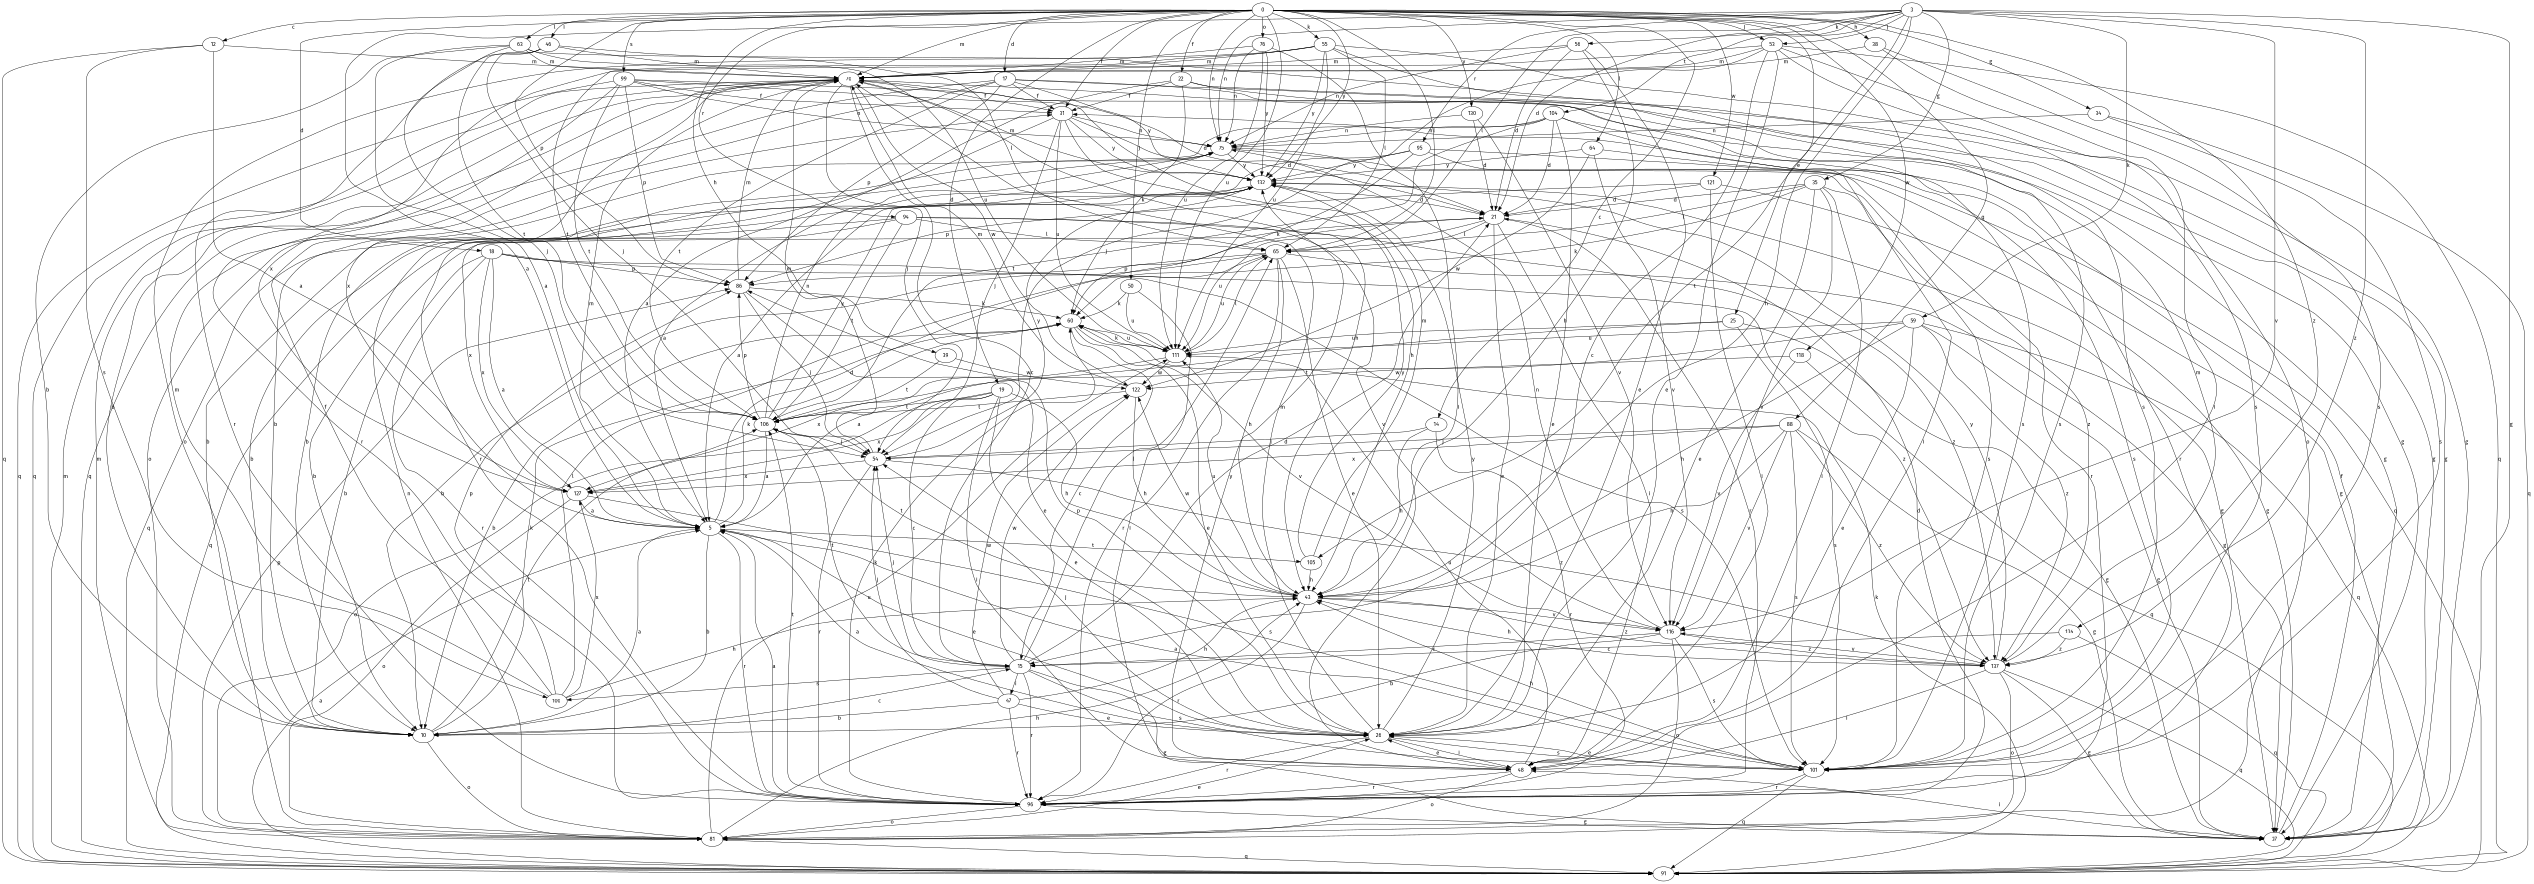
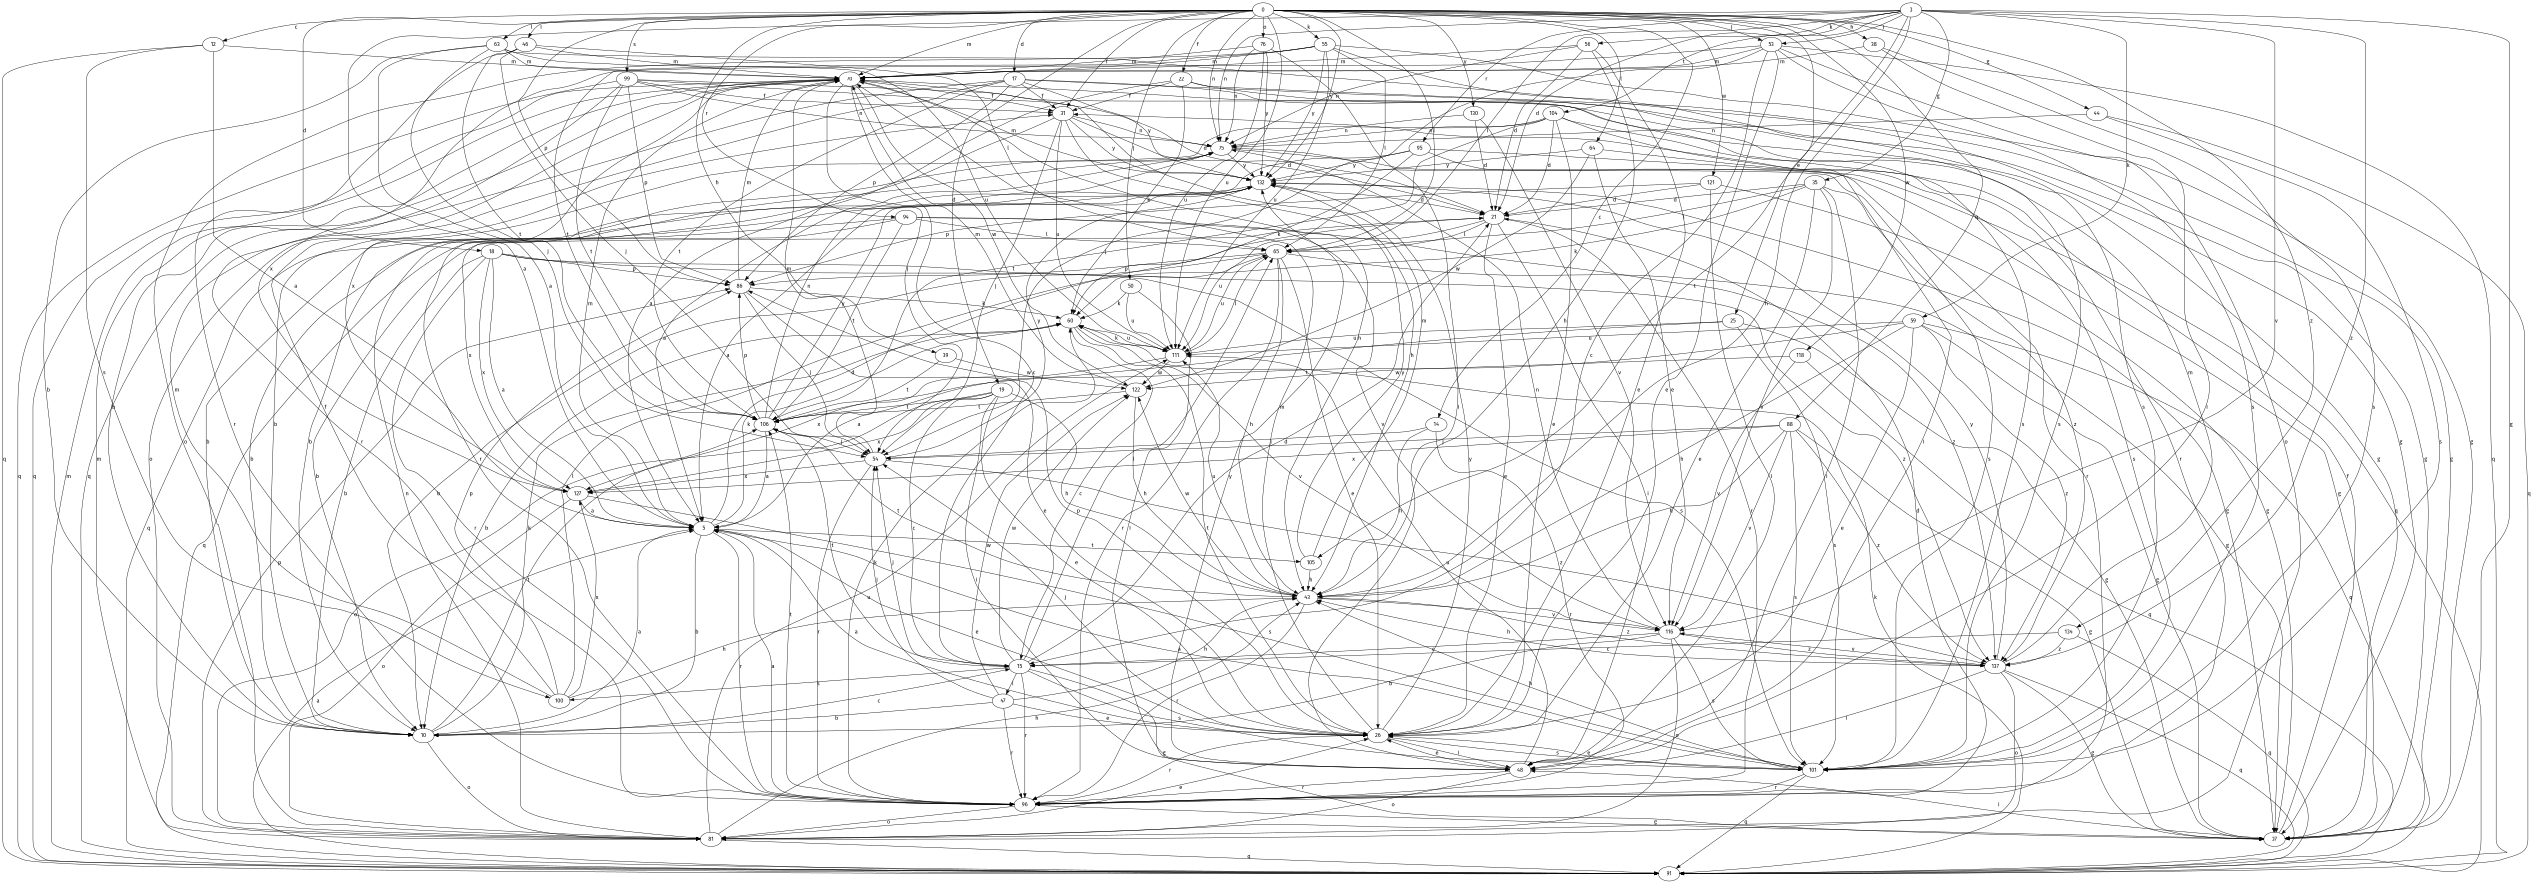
  strict digraph {
    fontname="Fira Sans"
    node [fontname="Fira Sans"]
    edge [fontname="Fira Sans"]
    0
    12
    14
    17
    18
    19
    25
    n8 [label=22]
    31
-   34
+   34 [label=44]
    38
    39
    46
    50
    53
    55
    63
    64
    65
    70
    75
    76
    86
    88
    94
    99
    111
    118
    121
    130
    132
    134
    5
    91
    100
    43
    96
    54
    37
    81
    106
    101
    137
    10
    127
    26
    15
    48
    60
    21
    122
    116
    3
    35
    56
    59
    95
    104
    105
    47
    0 -> 12 [label=c]
    0 -> 14 [label=c]
    0 -> 17 [label=d]
    0 -> 18 [label=d]
    0 -> 19 [label=d]
    0 -> 25 [label=e]
    0 -> n8 [label=f]
    0 -> 31 [label=f]
    0 -> 34 [label=g]
    0 -> 38 [label=h]
    0 -> 39 [label=h]
    0 -> 46 [label=i]
    0 -> 50 [label=j]
    0 -> 53 [label=j]
    0 -> 55 [label=k]
    0 -> 63 [label=l]
    0 -> 64 [label=l]
    0 -> 65 [label=l]
    0 -> 70 [label=m]
    0 -> 75 [label=n]
    0 -> 76 [label=o]
    0 -> 86 [label=p]
    0 -> 88 [label=q]
    0 -> 94 [label=r]
    0 -> 99 [label=s]
    0 -> 111 [label=u]
    0 -> 118 [label=w]
    0 -> 121 [label=w]
    0 -> 130 [label=y]
    0 -> 132 [label=y]
    0 -> 134 [label=z]
    12 -> 70 [label=m]
    12 -> 5 [label=a]
    12 -> 91 [label=q]
    12 -> 100 [label=s]
    14 -> 43 [label=h]
    14 -> 96 [label=r]
    14 -> 54 [label=j]
    17 -> 31 [label=f]
    17 -> 86 [label=p]
    17 -> 132 [label=y]
    17 -> 91 [label=q]
    17 -> 37 [label=g]
    17 -> 81 [label=o]
    17 -> 106 [label=t]
    17 -> 101 [label=s]
    18 -> 86 [label=p]
    18 -> 5 [label=a]
    18 -> 96 [label=r]
    18 -> 101 [label=s]
    18 -> 137 [label=z]
    18 -> 10 [label=b]
    18 -> 127 [label=x]
    19 -> 43 [label=h]
    19 -> 81 [label=o]
    19 -> 106 [label=t]
    19 -> 127 [label=x]
    19 -> 26 [label=e]
    19 -> 15 [label=c]
    19 -> 48 [label=i]
    25 -> 111 [label=u]
    25 -> 5 [label=a]
    25 -> 37 [label=g]
    25 -> 101 [label=s]
    n8 -> 31 [label=f]
    n8 -> 5 [label=a]
    n8 -> 37 [label=g]
    n8 -> 101 [label=s]
    n8 -> 60 [label=k]
    31 -> 75 [label=n]
    31 -> 111 [label=u]
    31 -> 132 [label=y]
    31 -> 43 [label=h]
    31 -> 96 [label=r]
    31 -> 54 [label=j]
    31 -> 21 [label=d]
    34 -> 75 [label=n]
    34 -> 91 [label=q]
    34 -> 101 [label=s]
    38 -> 70 [label=m]
    38 -> 101 [label=s]
    38 -> 48 [label=i]
    39 -> 106 [label=t]
    39 -> 122 [label=w]
    46 -> 65 [label=l]
    46 -> 70 [label=m]
    46 -> 96 [label=r]
    46 -> 54 [label=j]
    46 -> 106 [label=t]
    50 -> 111 [label=u]
    50 -> 48 [label=i]
    50 -> 60 [label=k]
    53 -> 70 [label=m]
    53 -> 91 [label=q]
    53 -> 54 [label=j]
    53 -> 81 [label=o]
    53 -> 101 [label=s]
    53 -> 127 [label=x]
    53 -> 26 [label=e]
    53 -> 15 [label=c]
    55 -> 65 [label=l]
    55 -> 70 [label=m]
    55 -> 111 [label=u]
    55 -> 132 [label=y]
    55 -> 37 [label=g]
    55 -> 81 [label=o]
    55 -> 106 [label=t]
    55 -> 101 [label=s]
    63 -> 70 [label=m]
    63 -> 111 [label=u]
    63 -> 5 [label=a]
    63 -> 54 [label=j]
    63 -> 37 [label=g]
    63 -> 10 [label=b]
    64 -> 132 [label=y]
    64 -> 101 [label=s]
    64 -> 122 [label=w]
-   64 -> 116 [label=v]
+   64 -> 116 [label=e]
    65 -> 86 [label=p]
    65 -> 111 [label=u]
    65 -> 43 [label=h]
    65 -> 96 [label=r]
    65 -> 37 [label=g]
    65 -> 10 [label=b]
    65 -> 26 [label=e]
    70 -> 31 [label=f]
    70 -> 91 [label=q]
    70 -> 43 [label=h]
    70 -> 54 [label=j]
    70 -> 10 [label=b]
    70 -> 127 [label=x]
    70 -> 15 [label=c]
    70 -> 122 [label=w]
    75 -> 132 [label=y]
    75 -> 5 [label=a]
    75 -> 37 [label=g]
    75 -> 101 [label=s]
    75 -> 10 [label=b]
    76 -> 70 [label=m]
    76 -> 75 [label=n]
    76 -> 111 [label=u]
    76 -> 132 [label=y]
    76 -> 48 [label=i]
    86 -> 70 [label=m]
    86 -> 54 [label=j]
    86 -> 26 [label=e]
    86 -> 60 [label=k]
    88 -> 43 [label=h]
    88 -> 54 [label=j]
    88 -> 37 [label=g]
    88 -> 101 [label=s]
    88 -> 137 [label=z]
    88 -> 127 [label=x]
    88 -> 116 [label=v]
    94 -> 65 [label=l]
    94 -> 91 [label=q]
    94 -> 106 [label=t]
    94 -> 137 [label=z]
    94 -> 127 [label=x]
    94 -> 116 [label=v]
    99 -> 31 [label=f]
    99 -> 75 [label=n]
    99 -> 86 [label=p]
    99 -> 91 [label=q]
    99 -> 96 [label=r]
    99 -> 37 [label=g]
    99 -> 106 [label=t]
    99 -> 21 [label=d]
    111 -> 65 [label=l]
    111 -> 127 [label=x]
    111 -> 60 [label=k]
    111 -> 122 [label=w]
    118 -> 91 [label=q]
    118 -> 122 [label=w]
    118 -> 116 [label=v]
    121 -> 86 [label=p]
    121 -> 37 [label=g]
    121 -> 48 [label=i]
    121 -> 21 [label=d]
    130 -> 75 [label=n]
    130 -> 21 [label=d]
    130 -> 116 [label=v]
    132 -> 70 [label=m]
    132 -> 5 [label=a]
    132 -> 91 [label=q]
    132 -> 37 [label=g]
    132 -> 10 [label=b]
    132 -> 21 [label=d]
    134 -> 91 [label=q]
    134 -> 137 [label=z]
    134 -> 15 [label=c]
    5 -> 70 [label=m]
    5 -> 96 [label=r]
    5 -> 10 [label=b]
    5 -> 26 [label=e]
    5 -> 60 [label=k]
    5 -> 21 [label=d]
    5 -> 105 [label=t]
    91 -> 70 [label=m]
    91 -> 5 [label=a]
    91 -> 60 [label=k]
    100 -> 31 [label=f]
    100 -> 65 [label=l]
    100 -> 70 [label=m]
    100 -> 86 [label=p]
    100 -> 43 [label=h]
    100 -> 127 [label=x]
    43 -> 111 [label=u]
    43 -> 96 [label=r]
    43 -> 106 [label=t]
    43 -> 137 [label=z]
    43 -> 122 [label=w]
    43 -> 116 [label=v]
    96 -> 5 [label=a]
    96 -> 37 [label=g]
    96 -> 81 [label=o]
    96 -> 106 [label=t]
    96 -> 60 [label=k]
    96 -> 21 [label=d]
    54 -> 70 [label=m]
    54 -> 132 [label=y]
    54 -> 96 [label=r]
    54 -> 137 [label=z]
    54 -> 127 [label=x]
    37 -> 31 [label=f]
    37 -> 48 [label=i]
    81 -> 70 [label=m]
    81 -> 75 [label=n]
    81 -> 86 [label=p]
    81 -> 111 [label=u]
    81 -> 91 [label=q]
    81 -> 43 [label=h]
    81 -> 26 [label=e]
    106 -> 75 [label=n]
    106 -> 86 [label=p]
    106 -> 132 [label=y]
    106 -> 5 [label=a]
    106 -> 54 [label=j]
    101 -> 5 [label=a]
    101 -> 91 [label=q]
    101 -> 43 [label=h]
    101 -> 96 [label=r]
    101 -> 26 [label=e]
    137 -> 70 [label=m]
    137 -> 132 [label=y]
    137 -> 91 [label=q]
    137 -> 43 [label=h]
    137 -> 37 [label=g]
    137 -> 81 [label=o]
    137 -> 48 [label=i]
    137 -> 116 [label=v]
    10 -> 5 [label=a]
    10 -> 81 [label=o]
    10 -> 106 [label=t]
    10 -> 15 [label=c]
    10 -> 60 [label=k]
    127 -> 5 [label=a]
    127 -> 81 [label=o]
    127 -> 101 [label=s]
    26 -> 70 [label=m]
    26 -> 86 [label=p]
    26 -> 132 [label=y]
    26 -> 5 [label=a]
    26 -> 96 [label=r]
    26 -> 54 [label=j]
    26 -> 101 [label=s]
    26 -> 48 [label=i]
    15 -> 65 [label=l]
    15 -> 100 [label=s]
    15 -> 96 [label=r]
    15 -> 54 [label=j]
    15 -> 37 [label=g]
    15 -> 106 [label=t]
    15 -> 101 [label=s]
    15 -> 21 [label=d]
    15 -> 122 [label=w]
    15 -> 47 [label=i]
    48 -> 111 [label=u]
    48 -> 132 [label=y]
    48 -> 96 [label=r]
    48 -> 81 [label=o]
    48 -> 26 [label=e]
    60 -> 111 [label=u]
    60 -> 10 [label=b]
-   60 -> 26 [label=e]
+   60 -> 26 [label=t]
    60 -> 15 [label=c]
    60 -> 116 [label=v]
    21 -> 65 [label=l]
    21 -> 111 [label=u]
    21 -> 96 [label=r]
    21 -> 10 [label=b]
    21 -> 26 [label=e]
    21 -> 48 [label=i]
    122 -> 70 [label=m]
    122 -> 43 [label=h]
    122 -> 106 [label=t]
    116 -> 75 [label=n]
    116 -> 81 [label=o]
    116 -> 101 [label=s]
    116 -> 137 [label=z]
    116 -> 10 [label=b]
    116 -> 15 [label=c]
    3 -> 53 [label=j]
    3 -> 65 [label=l]
    3 -> 75 [label=n]
    3 -> 5 [label=a]
    3 -> 43 [label=h]
    3 -> 37 [label=g]
    3 -> 137 [label=z]
    3 -> 21 [label=d]
    3 -> 116 [label=v]
    3 -> 35 [label=g]
    3 -> 56 [label=k]
    3 -> 59 [label=k]
    3 -> 95 [label=r]
    3 -> 104 [label=t]
    3 -> 105 [label=t]
    35 -> 65 [label=l]
    35 -> 137 [label=z]
    35 -> 26 [label=e]
    35 -> 48 [label=i]
    35 -> 60 [label=k]
    35 -> 21 [label=d]
    35 -> 116 [label=v]
    56 -> 70 [label=m]
    56 -> 75 [label=n]
    56 -> 43 [label=h]
    56 -> 26 [label=e]
    56 -> 21 [label=d]
    59 -> 111 [label=u]
    59 -> 91 [label=q]
    59 -> 43 [label=h]
    59 -> 37 [label=g]
    59 -> 106 [label=t]
    59 -> 137 [label=z]
    59 -> 26 [label=e]
    95 -> 132 [label=y]
    95 -> 91 [label=q]
    95 -> 96 [label=r]
    95 -> 10 [label=b]
    95 -> 60 [label=k]
    104 -> 75 [label=n]
    104 -> 96 [label=r]
    104 -> 106 [label=t]
    104 -> 10 [label=b]
    104 -> 26 [label=e]
    104 -> 48 [label=i]
    104 -> 21 [label=d]
    105 -> 70 [label=m]
    105 -> 132 [label=y]
    105 -> 43 [label=h]
    47 -> 43 [label=h]
    47 -> 96 [label=r]
    47 -> 54 [label=j]
    47 -> 10 [label=b]
    47 -> 26 [label=e]
    47 -> 122 [label=w]
  }
